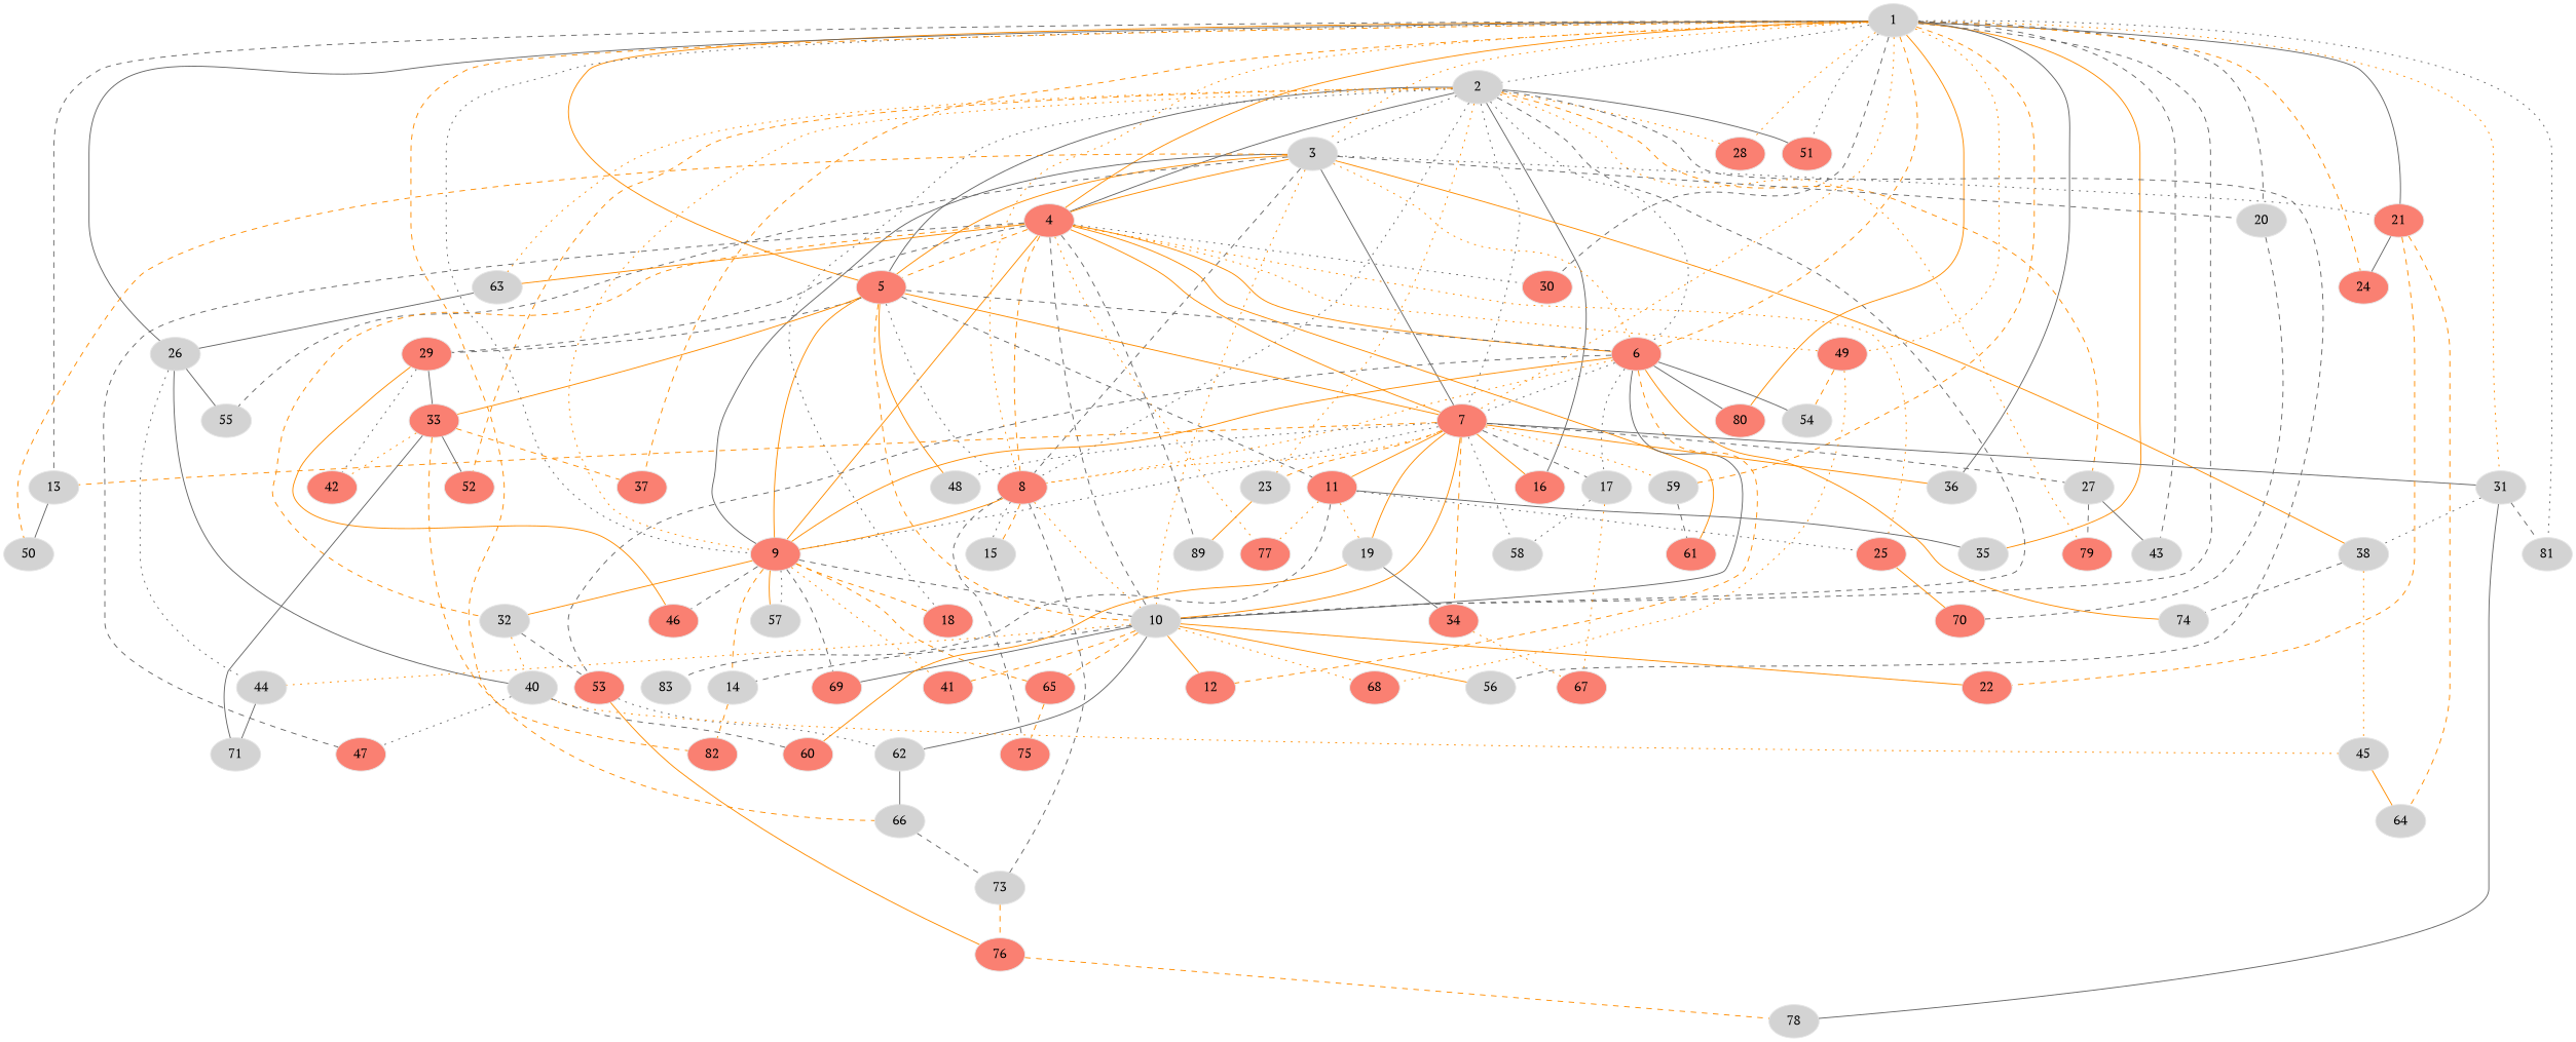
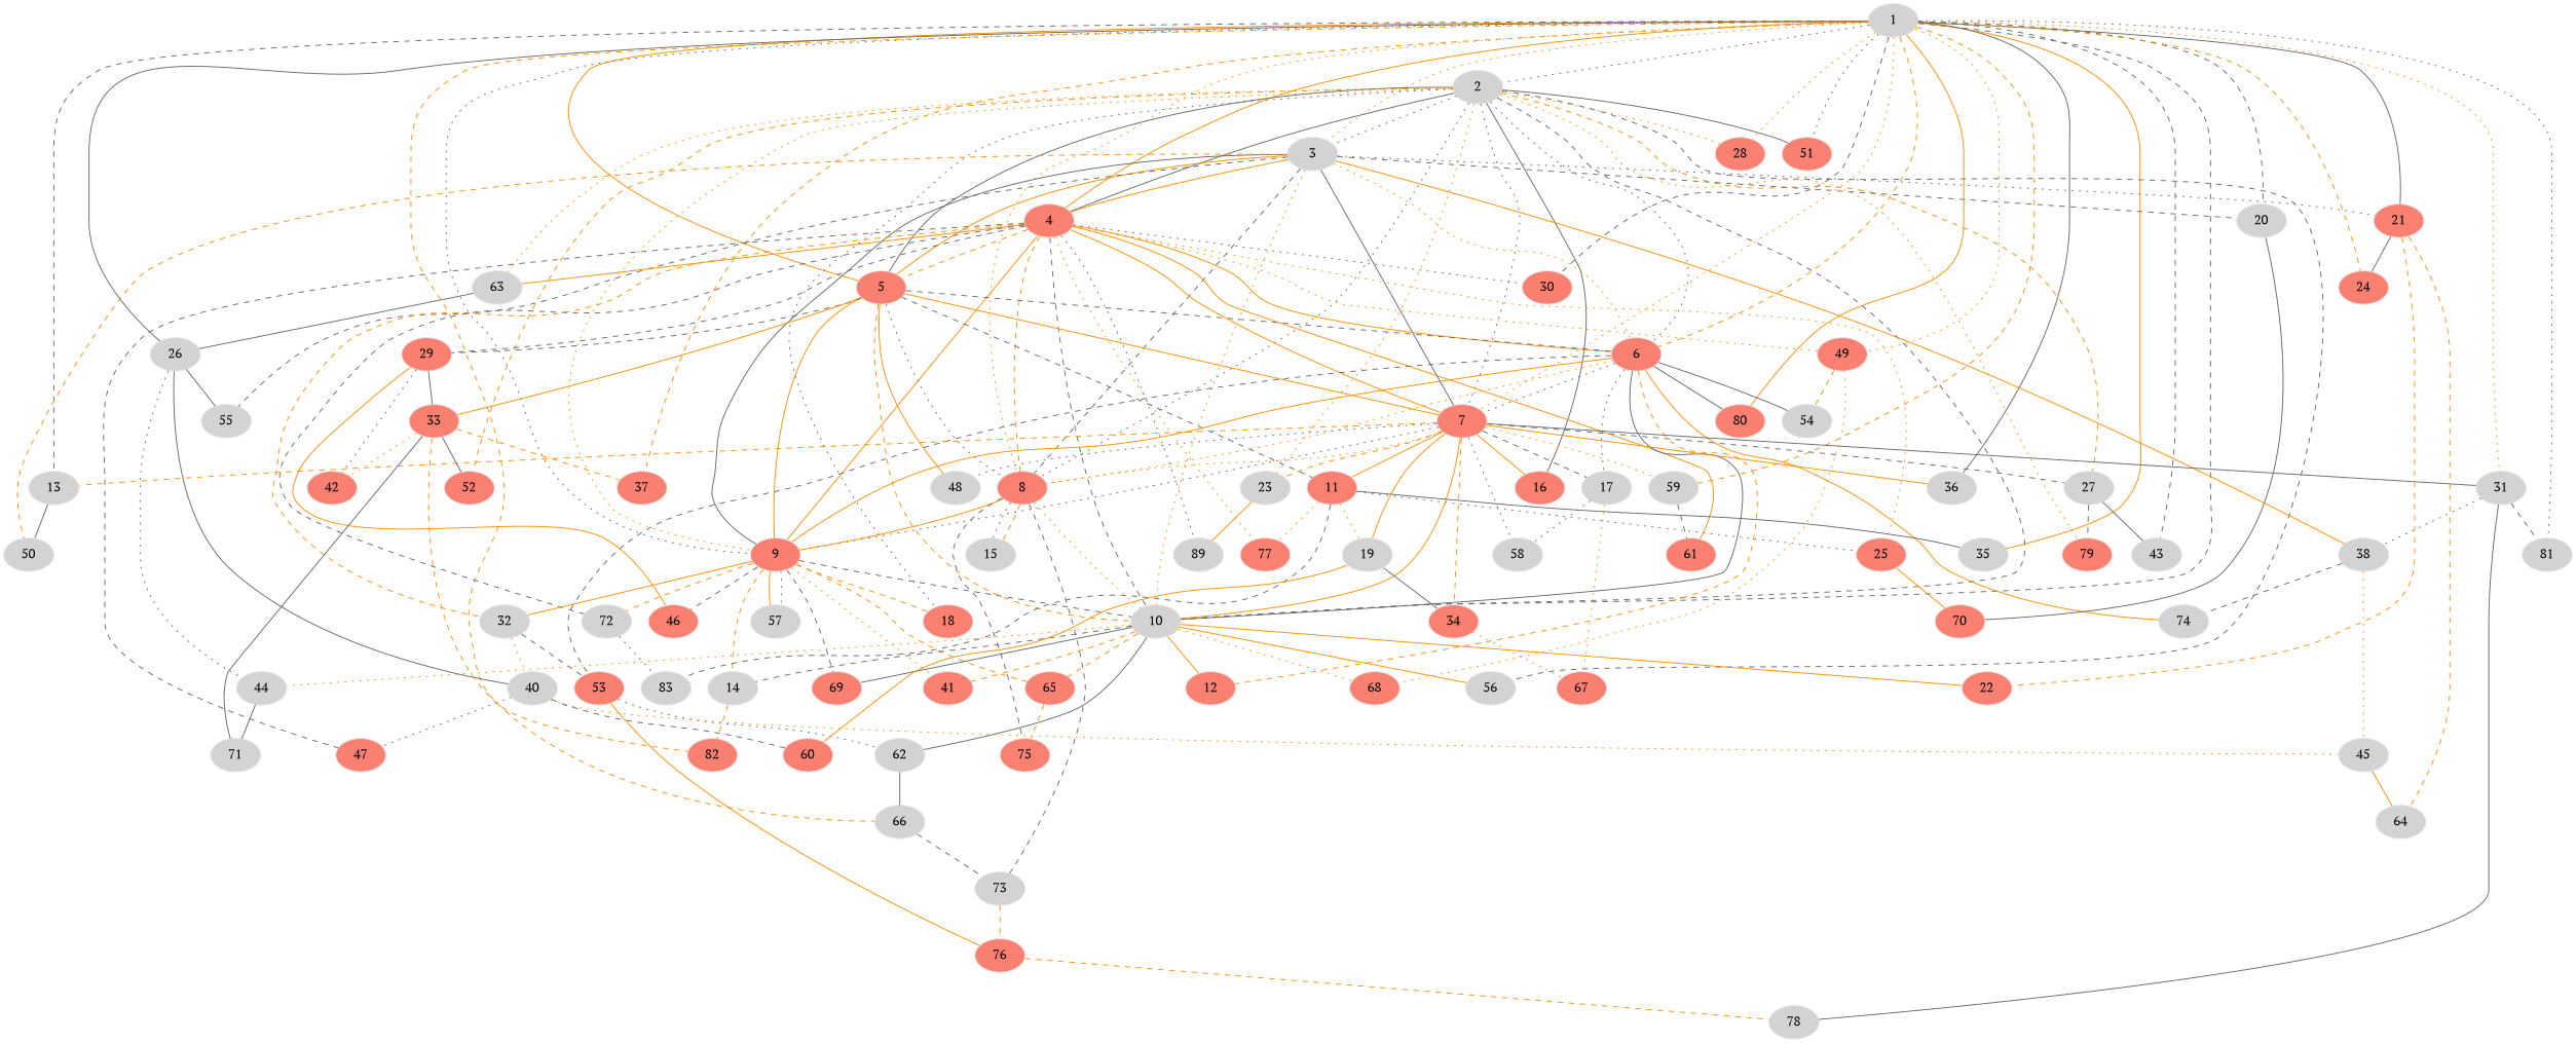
  graph {
    fontname="PT Serif"
    node [color=gray90 fillcolor=lightgrey fontname="PT Serif" style=filled]
    edge [color=darkorange fontname="PT Serif" style=dashed]
    1
    2
    3
    4 [fillcolor=salmon]
    5 [fillcolor=salmon]
    6 [fillcolor=salmon]
    7 [fillcolor=salmon]
    8 [fillcolor=salmon]
    9 [fillcolor=salmon]
    10
    13
    20
    21 [fillcolor=salmon]
    24 [fillcolor=salmon]
    26
    28 [fillcolor=salmon]
    30 [fillcolor=salmon]
    31
    35
    36
    37 [fillcolor=salmon]
    43
    49 [fillcolor=salmon]
    51 [fillcolor=salmon]
    59
    66
    80 [fillcolor=salmon]
    81
    16 [fillcolor=salmon]
    18 [fillcolor=salmon]
    23
    27
    52 [fillcolor=salmon]
    56
    63
    79 [fillcolor=salmon]
    38
    50
    55
    25 [fillcolor=salmon]
    29 [fillcolor=salmon]
    32
    n43 [label=89]
    47 [fillcolor=salmon]
    61 [fillcolor=salmon]
+   72
    77 [fillcolor=salmon]
    11 [fillcolor=salmon]
    33 [fillcolor=salmon]
    48
    12 [fillcolor=salmon]
    17
    53 [fillcolor=salmon]
    54
    74
    19
    34 [fillcolor=salmon]
    58
    15
    73
    75 [fillcolor=salmon]
    14
    41 [fillcolor=salmon]
    46 [fillcolor=salmon]
    57
    65 [fillcolor=salmon]
    69 [fillcolor=salmon]
    22 [fillcolor=salmon]
    44
    62
    68 [fillcolor=salmon]
    70 [fillcolor=salmon]
    64
    40
    78
    45
    42 [fillcolor=salmon]
    83
    82 [fillcolor=salmon]
    71
    67 [fillcolor=salmon]
    76 [fillcolor=salmon]
    60 [fillcolor=salmon]
    1 -- 2 [color=gray40 style=dotted]
    1 -- 3 [style=dotted]
    1 -- 4 [style=solid]
    1 -- 5 [style=solid]
    1 -- 6
    1 -- 7 [style=dotted]
    1 -- 8 [style=dotted]
    1 -- 9 [color=gray40 style=dotted]
    1 -- 10 [color=gray40]
    1 -- 13 [color=gray40]
    1 -- 20 [color=gray40]
    1 -- 21 [color=gray40 style=solid]
    1 -- 24
    1 -- 26 [color=gray40 style=solid]
    1 -- 28 [style=dotted]
    1 -- 30 [color=gray40]
    1 -- 31 [style=dotted]
    1 -- 35 [style=solid]
    1 -- 36 [color=gray40 style=solid]
    1 -- 37
    1 -- 43 [color=gray40]
    1 -- 49 [style=dotted]
    1 -- 51 [color=gray40 style=dotted]
    1 -- 59
    1 -- 66
    1 -- 80 [style=solid]
    1 -- 81 [color=gray40 style=dotted]
    2 -- 3 [color=gray40 style=dotted]
    2 -- 4 [color=gray40 style=solid]
    2 -- 5 [color=gray40 style=solid]
    2 -- 6 [color=gray40 style=dotted]
    2 -- 7 [color=gray40 style=dotted]
    2 -- 8 [color=gray40 style=dotted]
    2 -- 9 [style=dotted]
    2 -- 10 [color=gray40]
    2 -- 28 [style=dotted]
    2 -- 51 [color=gray40 style=solid]
    2 -- 16 [color=gray40 style=solid]
    2 -- 18 [color=gray40 style=dotted]
    2 -- 23 [style=dotted]
    2 -- 27
    2 -- 52
    2 -- 56 [color=gray40]
    2 -- 63 [style=dotted]
    2 -- 79 [style=dotted]
    3 -- 4 [style=solid]
    3 -- 5 [style=solid]
    3 -- 6 [style=dotted]
    3 -- 7 [color=gray40 style=solid]
    3 -- 8 [color=gray40]
    3 -- 9 [color=gray40 style=solid]
    3 -- 10 [style=dotted]
    3 -- 20 [color=gray40]
    3 -- 21 [color=gray40 style=dotted]
    3 -- 38 [style=solid]
    3 -- 50
    3 -- 55 [color=gray40]
    4 -- 5
    4 -- 6 [style=solid]
    4 -- 7 [style=solid]
    4 -- 8
    4 -- 9 [style=solid]
    4 -- 10 [color=gray40]
    4 -- 30 [color=gray40 style=dotted]
    4 -- 49 [style=dotted]
    4 -- 63 [style=solid]
    4 -- 25 [style=dotted]
    4 -- 29 [color=gray40]
    4 -- 32
-   4 -- n43 [color=gray40]
+   4 -- n43 [color=gray40 style=dotted]
    4 -- 47 [color=gray40]
    4 -- 61 [style=solid]
+   4 -- 72 [color=gray40]
    4 -- 77 [style=dotted]
    5 -- 6 [color=gray40]
    5 -- 7 [style=solid]
    5 -- 8 [color=gray40 style=dotted]
    5 -- 9 [style=solid]
    5 -- 10
    5 -- 29 [color=gray40]
    5 -- 11 [color=gray40]
    5 -- 33 [style=solid]
    5 -- 48 [style=solid]
    6 -- 7 [color=gray40 style=dotted]
    6 -- 8 [style=dotted]
    6 -- 9 [style=solid]
    6 -- 10 [color=gray40 style=solid]
    6 -- 80 [color=gray40 style=solid]
    6 -- 12
    6 -- 17 [color=gray40 style=dotted]
    6 -- 53 [color=gray40]
    6 -- 54 [color=gray40 style=solid]
    6 -- 74 [style=solid]
    7 -- 8 [style=dotted]
    7 -- 9 [color=gray40 style=dotted]
    7 -- 10 [style=solid]
    7 -- 13
    7 -- 31 [color=gray40 style=solid]
    7 -- 36 [style=solid]
    7 -- 59 [style=dotted]
    7 -- 16 [style=solid]
    7 -- 23
    7 -- 27 [color=gray40]
    7 -- 11 [style=solid]
    7 -- 48 [color=gray40 style=dotted]
    7 -- 17 [color=gray40]
    7 -- 19 [style=solid]
    7 -- 34
    7 -- 58 [color=gray40 style=dotted]
    8 -- 9 [style=solid]
    8 -- 10 [style=dotted]
    8 -- 15 [color=gray40 style=dotted]
    8 -- 15
    8 -- 73 [color=gray40]
    8 -- 75 [color=gray40]
    9 -- 10 [color=gray40]
    9 -- 18
    9 -- 32 [style=solid]
+   9 -- 72
    9 -- 14
    9 -- 41 [style=dotted]
    9 -- 46 [color=gray40]
    9 -- 57 [style=solid]
    9 -- 57 [color=gray40 style=dotted]
    9 -- 65
    9 -- 69 [color=gray40]
    10 -- 56 [style=solid]
    10 -- 12 [style=solid]
    10 -- 14 [color=gray40]
    10 -- 41
    10 -- 65
    10 -- 69 [color=gray40 style=solid]
    10 -- 22 [style=solid]
    10 -- 44 [style=dotted]
    10 -- 62 [color=gray40 style=solid]
    10 -- 68 [style=dotted]
    13 -- 50 [color=gray40 style=solid]
-   20 -- 70 [color=gray40]
+   20 -- 70 [color=gray40 style=solid]
    21 -- 24 [color=gray40 style=solid]
    21 -- 22
    21 -- 64
    26 -- 55 [color=gray40 style=solid]
    26 -- 44 [color=gray40 style=dotted]
    26 -- 40 [color=gray40 style=solid]
    31 -- 81 [color=gray40]
    31 -- 38 [color=gray40 style=dotted]
    31 -- 78 [color=gray40 style=solid]
    49 -- 54
    49 -- 68 [style=dotted]
    59 -- 61 [color=gray40]
    66 -- 73 [color=gray40]
    23 -- n43 [style=solid]
    27 -- 43 [color=gray40 style=solid]
    27 -- 79 [color=gray40]
    63 -- 26 [color=gray40 style=solid]
    38 -- 74 [color=gray40]
    38 -- 45 [style=dotted]
    25 -- 70 [style=solid]
    29 -- 33 [color=gray40 style=solid]
    29 -- 46 [style=solid]
    29 -- 42 [color=gray40 style=dotted]
    32 -- 53 [color=gray40]
    32 -- 40 [style=dotted]
+   72 -- 83 [color=gray40 style=dotted]
    11 -- 35 [color=gray40 style=solid]
    11 -- 25 [color=gray40 style=dotted]
    11 -- 77 [style=dotted]
    11 -- 19 [style=dotted]
    11 -- 83 [color=gray40]
    33 -- 37
    33 -- 52 [color=gray40 style=solid]
    33 -- 42 [style=dotted]
    33 -- 82
    33 -- 71 [color=gray40 style=solid]
    17 -- 58 [color=gray40 style=dotted]
    17 -- 67 [style=dotted]
    53 -- 62 [color=gray40 style=dotted]
    53 -- 76 [style=solid]
    19 -- 34 [color=gray40 style=solid]
    19 -- 60 [style=solid]
    34 -- 67 [style=dotted]
    73 -- 76
    14 -- 82
    65 -- 75
    44 -- 71 [color=gray40 style=solid]
    62 -- 66 [color=gray40 style=solid]
    40 -- 47 [color=gray40 style=dotted]
    40 -- 45 [style=dotted]
    40 -- 60 [color=gray40]
    45 -- 64 [style=solid]
    76 -- 78
  }
